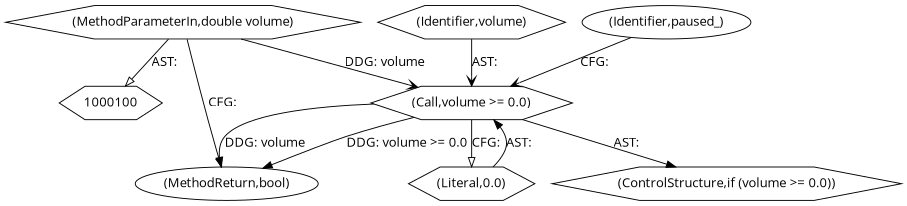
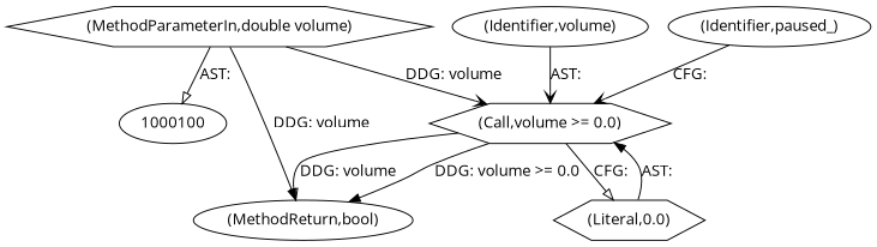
  digraph {
    fontname="Open Sans"
    node [fontname="Open Sans" shape=hexagon]
    edge [arrowhead=normal fontname="Open Sans"]
    n1 [label="(MethodParameterIn,double volume)"]
    n2 [label="(Call,volume >= 0.0)"]
    n3 [label="(MethodReturn,bool)" shape=ellipse]
-   1000100
+   1000100 [shape=ellipse]
    n5 [label="(Literal,0.0)"]
-   n6 [label="(ControlStructure,if (volume >= 0.0))"]
-   n7 [label="(Identifier,volume)"]
+   n7 [label="(Identifier,volume)" shape=ellipse]
    n8 [label="(Identifier,paused_)" shape=ellipse]
    n1 -> n2 [arrowhead=vee label="DDG: volume"]
-   n1 -> n3 [label="CFG: "]
+   n1 -> n3 [label="DDG: volume"]
    n1 -> 1000100 [arrowhead=onormal label="AST: "]
    n2 -> n3 [label="DDG: volume >= 0.0"]
    n2 -> n3 [arrowhead=onormal label="DDG: volume"]
    n2 -> n5 [arrowhead=onormal label="CFG: "]
-   n2 -> n6 [label="AST: "]
    n5 -> n2 [label="AST: "]
    n7 -> n2 [arrowhead=vee label="AST: "]
    n8 -> n2 [arrowhead=vee label="CFG: "]
  }
